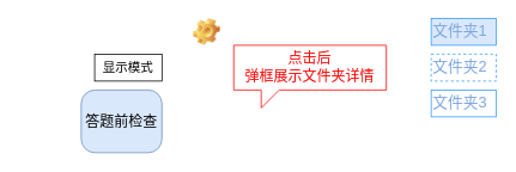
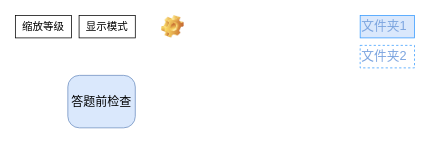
  <mxCell id="0" />
  <mxCell id="1" parent="0" />
  <mxCell id="2" value="&lt;font style=&quot;font-size: 16px;&quot;&gt;答题前检查&lt;/font&gt;" style="rounded=1;whiteSpace=wrap;html=1;arcSize=22;fillColor=#dae8fc;strokeColor=#6c8ebf;" vertex="1" parent="1"><mxGeometry x="90" y="100" width="90" height="70" as="geometry" /></mxCell>
- <mxCell id="3" value="&lt;font style=&quot;font-size: 14px;&quot;&gt;显示模式&lt;/font&gt;" style="rounded=0;whiteSpace=wrap;html=1;" vertex="1" parent="1"><mxGeometry x="105" y="60" width="75" height="30" as="geometry" /></mxCell>
+ <mxCell id="3" value="&lt;font style=&quot;font-size: 14px;&quot;&gt;显示模式&lt;/font&gt;" style="rounded=0;whiteSpace=wrap;html=1;" vertex="1" parent="1"><mxGeometry x="105" y="20" width="75" height="30" as="geometry" /></mxCell>
+ <mxCell id="4" value="&lt;font style=&quot;font-size: 14px;&quot;&gt;缩放等级&lt;/font&gt;" style="rounded=0;whiteSpace=wrap;html=1;" vertex="1" parent="1"><mxGeometry x="20" y="20" width="75" height="30" as="geometry" /></mxCell>
  <mxCell id="5" value="" style="shape=image;html=1;verticalLabelPosition=bottom;verticalAlign=top;imageAspect=0;image=img/clipart/Gear_128x128.png" vertex="1" parent="1"><mxGeometry x="215" y="20" width="30" height="30" as="geometry" /></mxCell>
  <mxCell id="6" value="&lt;font color=&quot;#7ea6e0&quot; style=&quot;font-size: 17px;&quot;&gt;文件夹1&lt;/font&gt;" style="rounded=0;whiteSpace=wrap;html=1;align=left;strokeColor=#3399FF;fillColor=#dae8fc;" vertex="1" parent="1"><mxGeometry x="480" y="20" width="72.5" height="30" as="geometry" /></mxCell>
  <mxCell id="7" value="&lt;font color=&quot;#7ea6e0&quot; style=&quot;font-size: 17px;&quot;&gt;文件夹2&lt;/font&gt;" style="rounded=0;whiteSpace=wrap;html=1;align=left;strokeColor=#3399FF;dashed=1;" vertex="1" parent="1"><mxGeometry x="480" y="60" width="72.5" height="30" as="geometry" /></mxCell>
- <mxCell id="8" value="&lt;font color=&quot;#7ea6e0&quot; style=&quot;font-size: 17px;&quot;&gt;文件夹3&lt;/font&gt;" style="rounded=0;whiteSpace=wrap;html=1;align=left;strokeColor=#3399FF;" vertex="1" parent="1"><mxGeometry x="480" y="100" width="72.5" height="30" as="geometry" /></mxCell>
- <mxCell id="9" value="&lt;font color=&quot;#ff0000&quot;&gt;&lt;span style=&quot;font-size: 16px;&quot;&gt;点击后&lt;br&gt;弹框展示文件夹详情&lt;/span&gt;&lt;/font&gt;" style="shape=callout;whiteSpace=wrap;html=1;perimeter=calloutPerimeter;position2=0.18;size=20;position=0.18;strokeColor=#FF0000;" vertex="1" parent="1"><mxGeometry x="260" y="50" width="170" height="70" as="geometry" /></mxCell>
